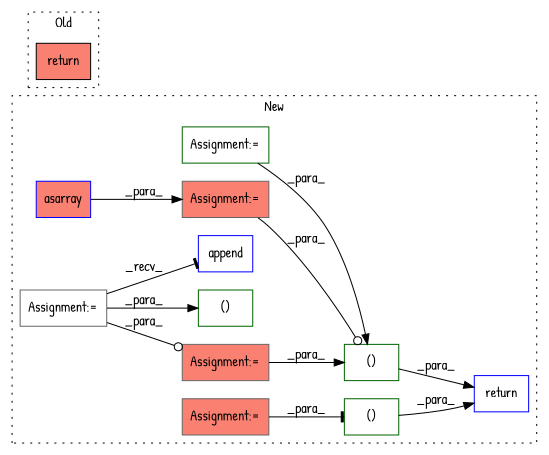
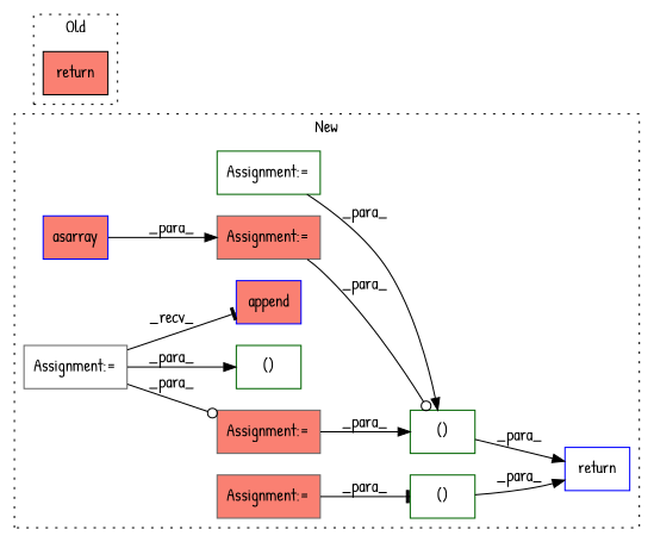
  digraph {
    rankdir=LR
    fontname="Patrick Hand"
    node [a=7 l=1 shape=box style=filled fillcolor=salmon color=gray40 fontname="Patrick Hand"]
    edge [arrowhead=normal fontname="Patrick Hand"]
    n1 [a=32 l="8,1" label=asarray s="1323,1335" color=blue]
    n2 [a=41 l=7 label=return s=1378 fillcolor=white color=blue]
    n3 [label="Assignment:=" s=1285]
    n4 [l=6 label="Assignment:=" s=572 fillcolor=white]
    n5 [a=106 l=26 label="()" s=1464 fillcolor=white color=darkgreen]
    n6 [label="Assignment:=" s=1316]
    n7 [a=106 l=43 label="()" s=1414 fillcolor=white color=darkgreen]
    n8 [l=2 label="Assignment:=" s=1264]
    n9 [a=106 l=60 label="()" s=691 fillcolor=white color=darkgreen]
    n10 [label="Assignment:=" s=1349 fillcolor=white color=darkgreen]
-   n11 [a=32 l="7,1" label=append s="925,940" fillcolor=white color=blue]
+   n11 [a=32 l="7,1" label=append s="925,940" color=blue]
    n12 [a=41 l=7 label=return s=1153 color=black]
    subgraph cluster_1 {
      label=New
      style=dotted
      n1
      n2
      n3
      n4
      n5
      n6
      n7
      n8
      n9
      n10
      n11
    }
    subgraph cluster_2 {
      label=Old
      style=dotted
      n12
    }
    n1 -> n6 [label=_para_]
    n3 -> n7 [label=_para_]
    n4 -> n3 [label=_para_ arrowhead=odot]
    n4 -> n9 [label=_para_]
    n4 -> n11 [label=_recv_ arrowhead=tee]
    n5 -> n2 [label=_para_]
    n6 -> n7 [label=_para_ arrowhead=odot]
    n7 -> n2 [label=_para_]
    n8 -> n5 [label=_para_ arrowhead=tee]
    n10 -> n7 [label=_para_]
  }
